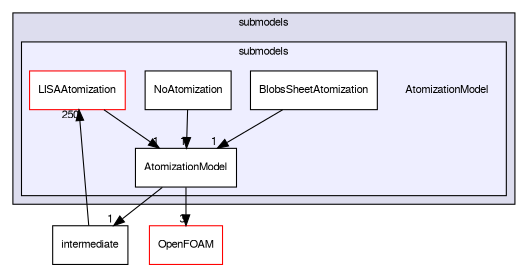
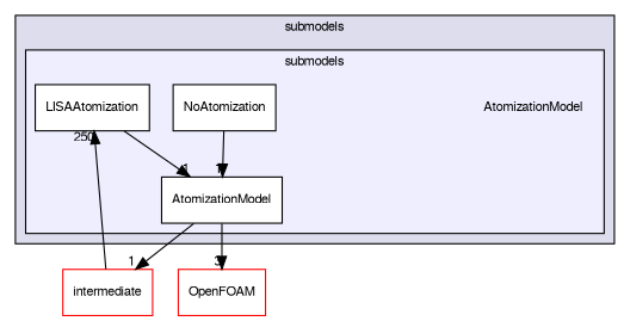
  digraph {
    compound=true
    node [fontname=FreeSans fontsize=10 shape=box color=black fillcolor=white style=filled]
    edge [headlabel=1 labeldistance=1.5 labelfontname=FreeSans labelfontsize=10]
    n1 [label=AtomizationModel shape=plaintext color="" fillcolor="" style=""]
    n2 [label=AtomizationModel]
-   n3 [label=BlobsSheetAtomization]
-   n4 [color=red label=LISAAtomization]
+   n4 [label=LISAAtomization]
    n5 [label=NoAtomization]
-   n6 [label=intermediate fillcolor="" style=""]
+   n6 [color=red label=intermediate fillcolor="" style=""]
    n7 [color=red label=OpenFOAM fillcolor="" style=""]
    subgraph cluster_1 {
      bgcolor="#ddddee"
      fontname=FreeSans
      fontsize=10
      label=submodels
      pencolor=black
      subgraph cluster_2 {
        bgcolor="#eeeeff"
        fontname=FreeSans
        fontsize=10
        label=submodels
        pencolor=black
        n1
        n2
-       n3
        n4
        n5
      }
    }
    n2 -> n6
    n2 -> n7 [headlabel=3]
-   n3 -> n2
    n4 -> n2
    n5 -> n2
    n6 -> n4 [headlabel=250]
  }
